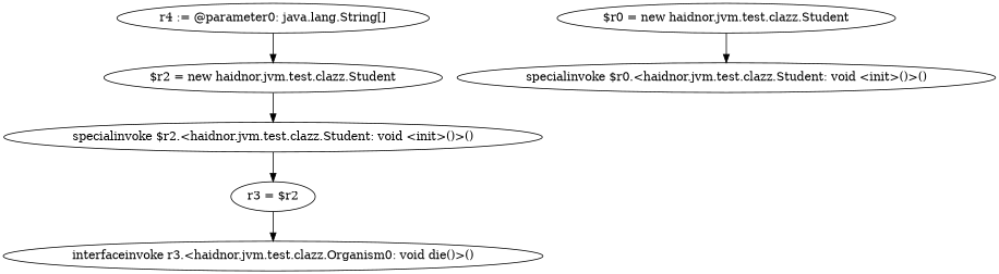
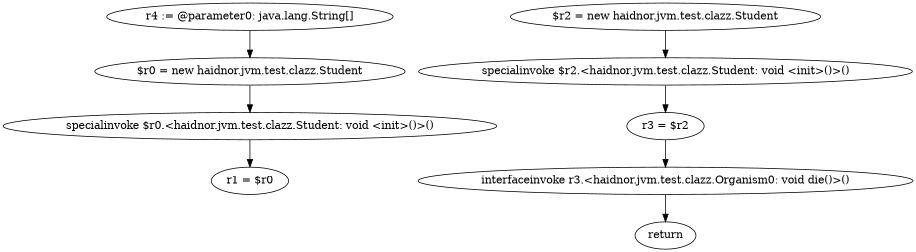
  digraph {
    "r4 := @parameter0: java.lang.String[]"
    "$r0 = new haidnor.jvm.test.clazz.Student"
    "specialinvoke $r0.<haidnor.jvm.test.clazz.Student: void <init>()>()"
+   "r1 = $r0"
    "$r2 = new haidnor.jvm.test.clazz.Student"
    "specialinvoke $r2.<haidnor.jvm.test.clazz.Student: void <init>()>()"
    "r3 = $r2"
    "interfaceinvoke r3.<haidnor.jvm.test.clazz.Organism0: void die()>()"
-   "r4 := @parameter0: java.lang.String[]" -> "$r2 = new haidnor.jvm.test.clazz.Student"
+   return
+   "r4 := @parameter0: java.lang.String[]" -> "$r0 = new haidnor.jvm.test.clazz.Student"
    "$r0 = new haidnor.jvm.test.clazz.Student" -> "specialinvoke $r0.<haidnor.jvm.test.clazz.Student: void <init>()>()"
+   "specialinvoke $r0.<haidnor.jvm.test.clazz.Student: void <init>()>()" -> "r1 = $r0"
    "$r2 = new haidnor.jvm.test.clazz.Student" -> "specialinvoke $r2.<haidnor.jvm.test.clazz.Student: void <init>()>()"
    "specialinvoke $r2.<haidnor.jvm.test.clazz.Student: void <init>()>()" -> "r3 = $r2"
    "r3 = $r2" -> "interfaceinvoke r3.<haidnor.jvm.test.clazz.Organism0: void die()>()"
+   "interfaceinvoke r3.<haidnor.jvm.test.clazz.Organism0: void die()>()" -> return
  }
